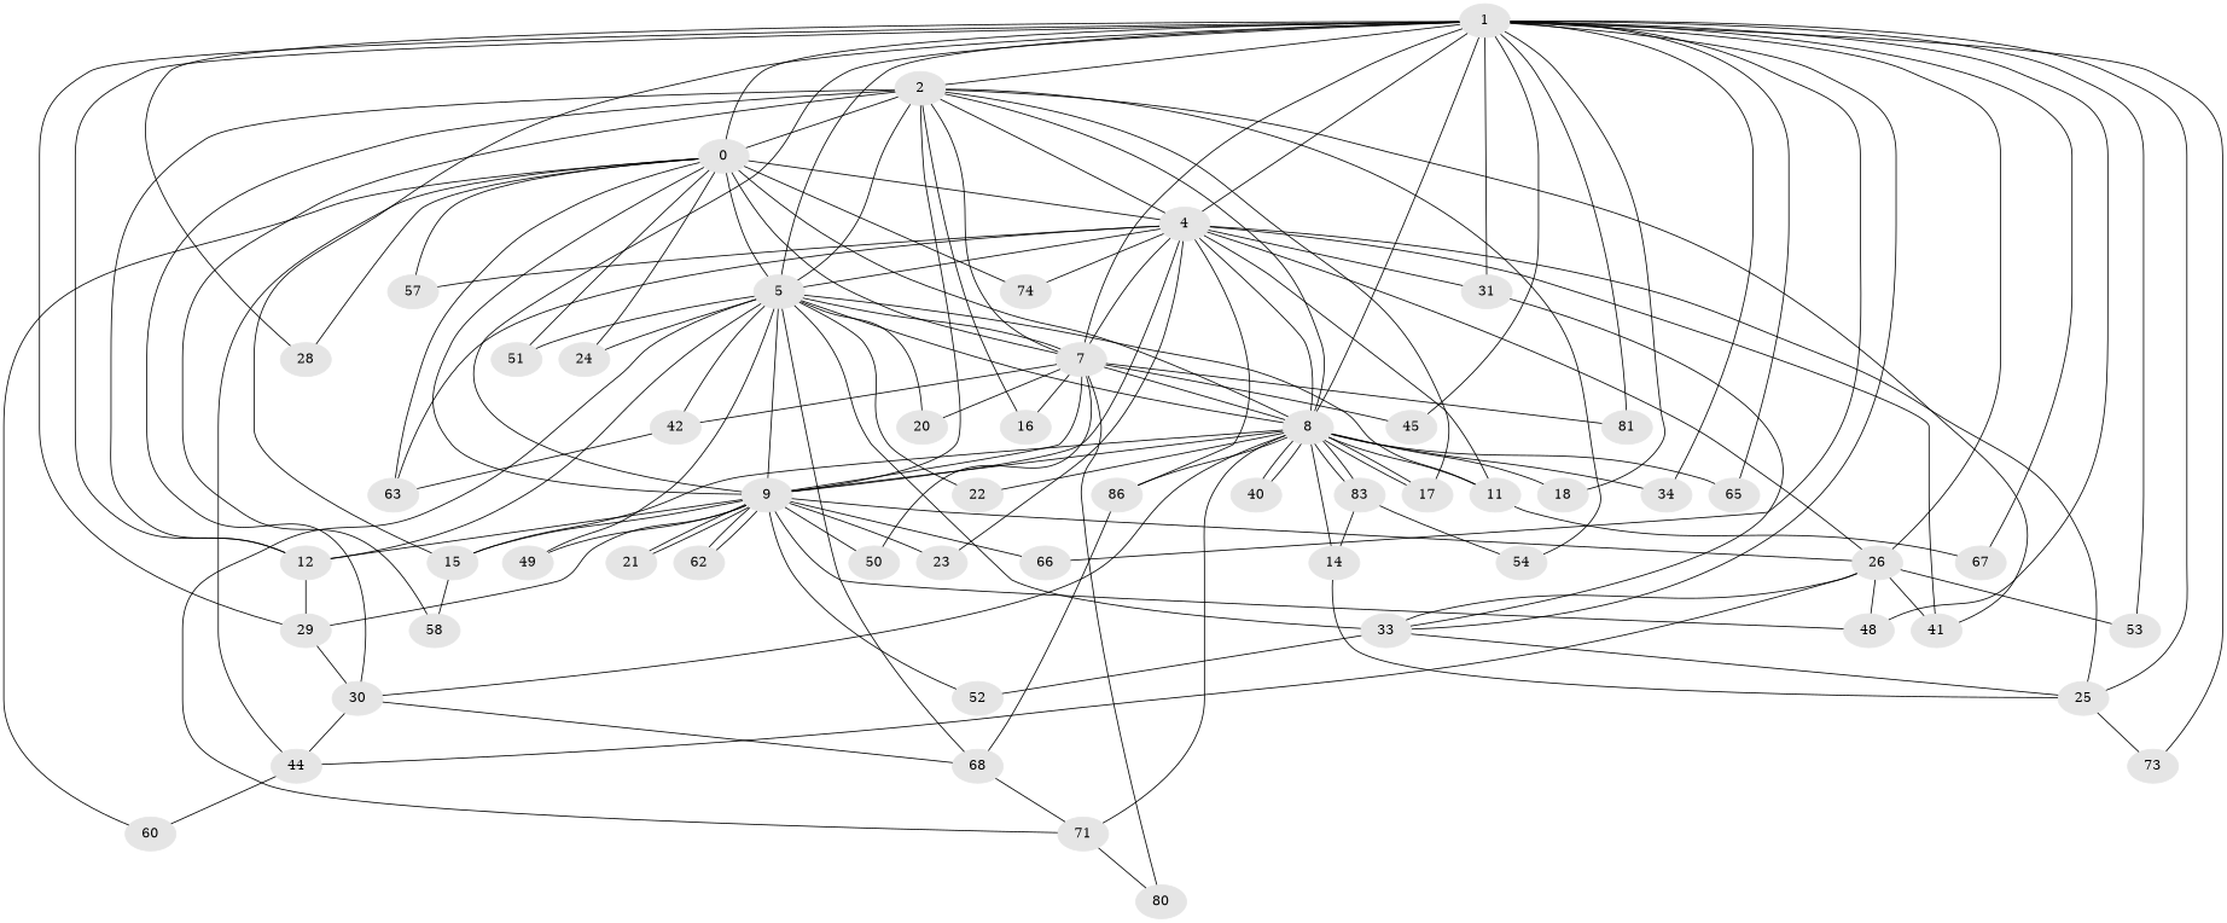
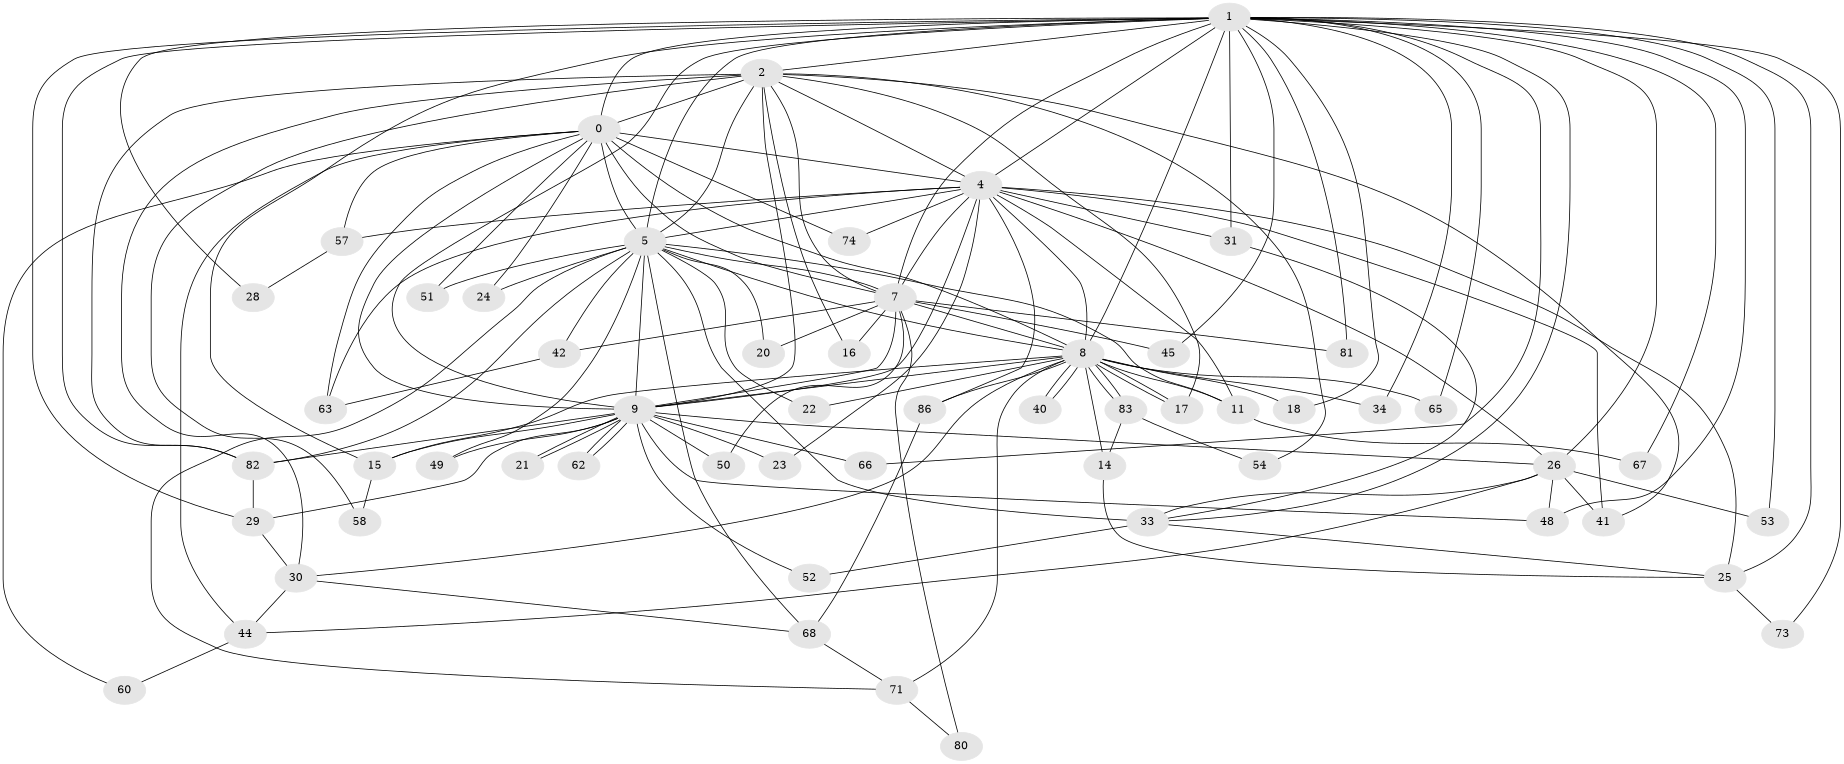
  graph {
    node [color=gray90 style=filled]
    1 [super="+27"]
    2 [super="+79"]
    n3 [label=0 super="+6"]
    4 [super="+59"]
    5 [super="+10"]
    7 [super="+47"]
    8 [super="+46"]
    9 [super="+32"]
-   12 [super="+37"]
+   12 [super="+37" label=82]
    15
    18
    25 [super="+35"]
    26 [super="+38"]
    28
    29 [super="+36"]
    31 [super="+76"]
    33 [super="+43"]
    34
    45
    48 [super="+77"]
    53
    65
    66
    67
    73
    81
    16
    17 [super="+61"]
    30 [super="+64"]
    41 [super="+78"]
    54
    58
    24
    44 [super="+55"]
    51
    57
    60
    63 [super="+75"]
    74
    11 [super="+19"]
    23 [super="+39"]
    n42 [label=86]
    20
    22
    42
    49
    68 [super="+70"]
    71 [super="+72"]
    50
    80
    n51 [label=83]
    14
    40
    21
    52
    62
    1 -- 2
    1 -- n3 [weight=2]
    1 -- 4 [weight=2]
    1 -- 5 [weight=2]
    1 -- 7
    1 -- 8
    1 -- 9
    1 -- 12
    1 -- 15
    1 -- 18
    1 -- 25
    1 -- 26
    1 -- 28
    1 -- 29
    1 -- 31
    1 -- 33
    1 -- 34
    1 -- 45
    1 -- 48
    1 -- 53
    1 -- 65
    1 -- 66
    1 -- 67
    1 -- 73
    1 -- 81
    2 -- n3 [weight=2]
    2 -- 4
    2 -- 5 [weight=2]
    2 -- 7
-   2 -- 8
    2 -- 9
    2 -- 12
    2 -- 16
    2 -- 17
    2 -- 30
    2 -- 41
    2 -- 54
    2 -- 58
    n3 -- 4 [weight=2]
    n3 -- 5 [weight=4]
    n3 -- 7 [weight=2]
    n3 -- 8 [weight=2]
    n3 -- 9 [weight=2]
-   n3 -- 28
+   57 -- 28
    n3 -- 24
    n3 -- 44
    n3 -- 51
    n3 -- 57
    n3 -- 60
    n3 -- 63
    n3 -- 74
    4 -- 5 [weight=2]
    4 -- 7
    4 -- 8
    4 -- 9
    4 -- 25
    4 -- 26
    4 -- 31
    4 -- 41
    4 -- 57
    4 -- 63
    4 -- 74
    4 -- 11
    4 -- 23 [weight=2]
    4 -- n42
    5 -- 7 [weight=2]
    5 -- 8 [weight=2]
    5 -- 9 [weight=2]
    5 -- 12
    5 -- 33
    5 -- 24
    5 -- 51
    5 -- 11
    5 -- 20
    5 -- 22
    5 -- 42
    5 -- 49
    5 -- 68
    5 -- 71
    7 -- 8
    7 -- 9 [weight=2]
    7 -- 45
    7 -- 81
    7 -- 16
    7 -- 20
    7 -- 42
    7 -- 50
    7 -- 80
    8 -- 9
    8 -- 15
    8 -- 18
    8 -- 34
    8 -- 65
    8 -- 17
    8 -- 17
    8 -- 30
    8 -- 11
    8 -- n42
    8 -- 22
    8 -- 71
    8 -- n51
    8 -- n51
    8 -- 14
    8 -- 40
    8 -- 40
    9 -- 12
    9 -- 15
    9 -- 26 [weight=2]
    9 -- 29
    9 -- 48
    9 -- 66
    9 -- 23
    9 -- 49
    9 -- 50
    9 -- 21
    9 -- 21
    9 -- 52
    9 -- 62
    9 -- 62
    12 -- 29
    15 -- 58
    25 -- 73
    26 -- 33
    26 -- 48
    26 -- 53
    26 -- 41
    26 -- 44
    29 -- 30
    31 -- 33
    33 -- 25
    33 -- 52
    30 -- 44
    30 -- 68
    44 -- 60
    11 -- 67
    n42 -- 68
    42 -- 63
    68 -- 71
    71 -- 80
    n51 -- 54
    n51 -- 14
    14 -- 25
  }
